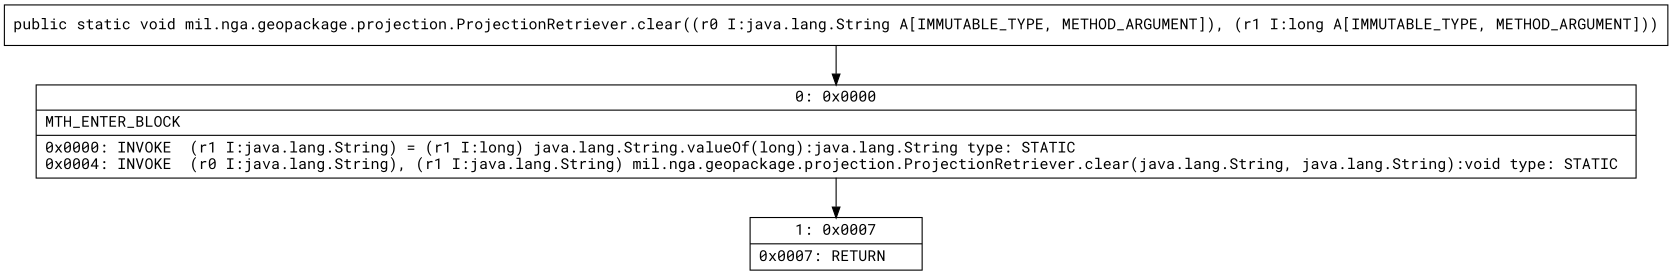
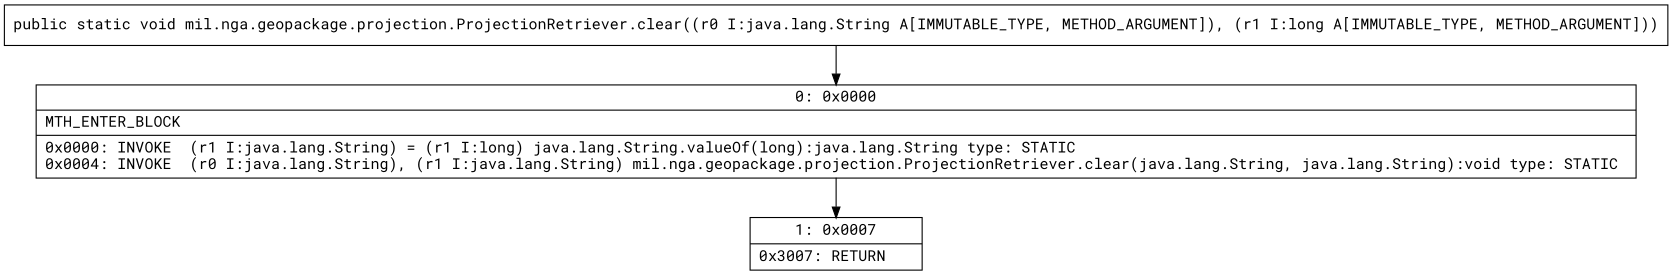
  digraph {
    fontname="Roboto Mono"
    node [shape=record fontname="Roboto Mono"]
    edge [fontname="Roboto Mono"]
    n1 [label="{0\:\ 0x0000|MTH_ENTER_BLOCK\l|0x0000: INVOKE  (r1 I:java.lang.String) = (r1 I:long) java.lang.String.valueOf(long):java.lang.String type: STATIC \l0x0004: INVOKE  (r0 I:java.lang.String), (r1 I:java.lang.String) mil.nga.geopackage.projection.ProjectionRetriever.clear(java.lang.String, java.lang.String):void type: STATIC \l}"]
-   n2 [label="{1\:\ 0x0007|0x0007: RETURN   \l}"]
+   n2 [label="{1\:\ 0x0007|0x3007: RETURN   \l}"]
    n3 [label="{public static void mil.nga.geopackage.projection.ProjectionRetriever.clear((r0 I:java.lang.String A[IMMUTABLE_TYPE, METHOD_ARGUMENT]), (r1 I:long A[IMMUTABLE_TYPE, METHOD_ARGUMENT])) }"]
    n1 -> n2
    n3 -> n1
  }
